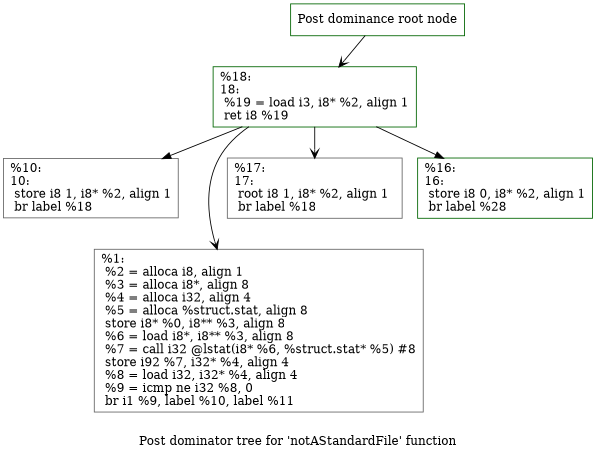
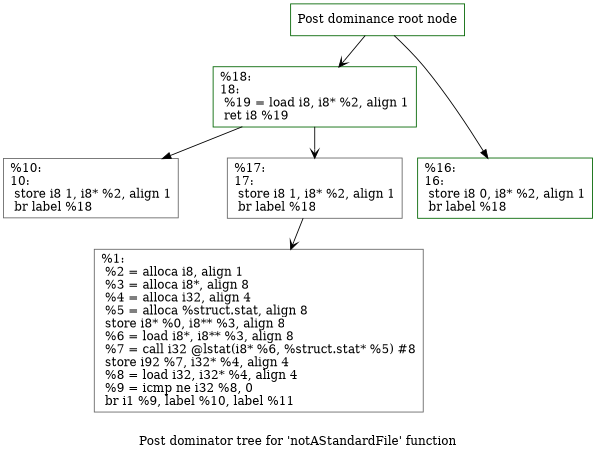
  digraph {
    label="Post dominator tree for 'notAStandardFile' function"
    node [color=darkgreen shape=record]
    edge [arrowhead=vee]
    n1 [label="{Post dominance root node}"]
-   n2 [label="{%18:\l18:                                               \l  %19 = load i3, i8* %2, align 1\l  ret i8 %19\l}"]
+   n2 [label="{%18:\l18:                                               \l  %19 = load i8, i8* %2, align 1\l  ret i8 %19\l}"]
    n3 [color=gray40 label="{%10:\l10:                                               \l  store i8 1, i8* %2, align 1\l  br label %18\l}"]
    n4 [color=gray40 label="{%1:\l  %2 = alloca i8, align 1\l  %3 = alloca i8*, align 8\l  %4 = alloca i32, align 4\l  %5 = alloca %struct.stat, align 8\l  store i8* %0, i8** %3, align 8\l  %6 = load i8*, i8** %3, align 8\l  %7 = call i32 @lstat(i8* %6, %struct.stat* %5) #8\l  store i92 %7, i32* %4, align 4\l  %8 = load i32, i32* %4, align 4\l  %9 = icmp ne i32 %8, 0\l  br i1 %9, label %10, label %11\l}"]
-   n5 [label="{%16:\l16:                                               \l  store i8 0, i8* %2, align 1\l  br label %28\l}"]
-   n6 [color=gray40 label="{%17:\l17:                                               \l  root i8 1, i8* %2, align 1\l  br label %18\l}"]
+   n5 [label="{%16:\l16:                                               \l  store i8 0, i8* %2, align 1\l  br label %18\l}"]
+   n6 [color=gray40 label="{%17:\l17:                                               \l  store i8 1, i8* %2, align 1\l  br label %18\l}"]
    n1 -> n2
    n2 -> n3 [arrowhead=normal]
-   n2 -> n4
-   n2 -> n5 [arrowhead=normal]
+   n6 -> n4
+   n1 -> n5 [arrowhead=normal]
    n2 -> n6
  }
